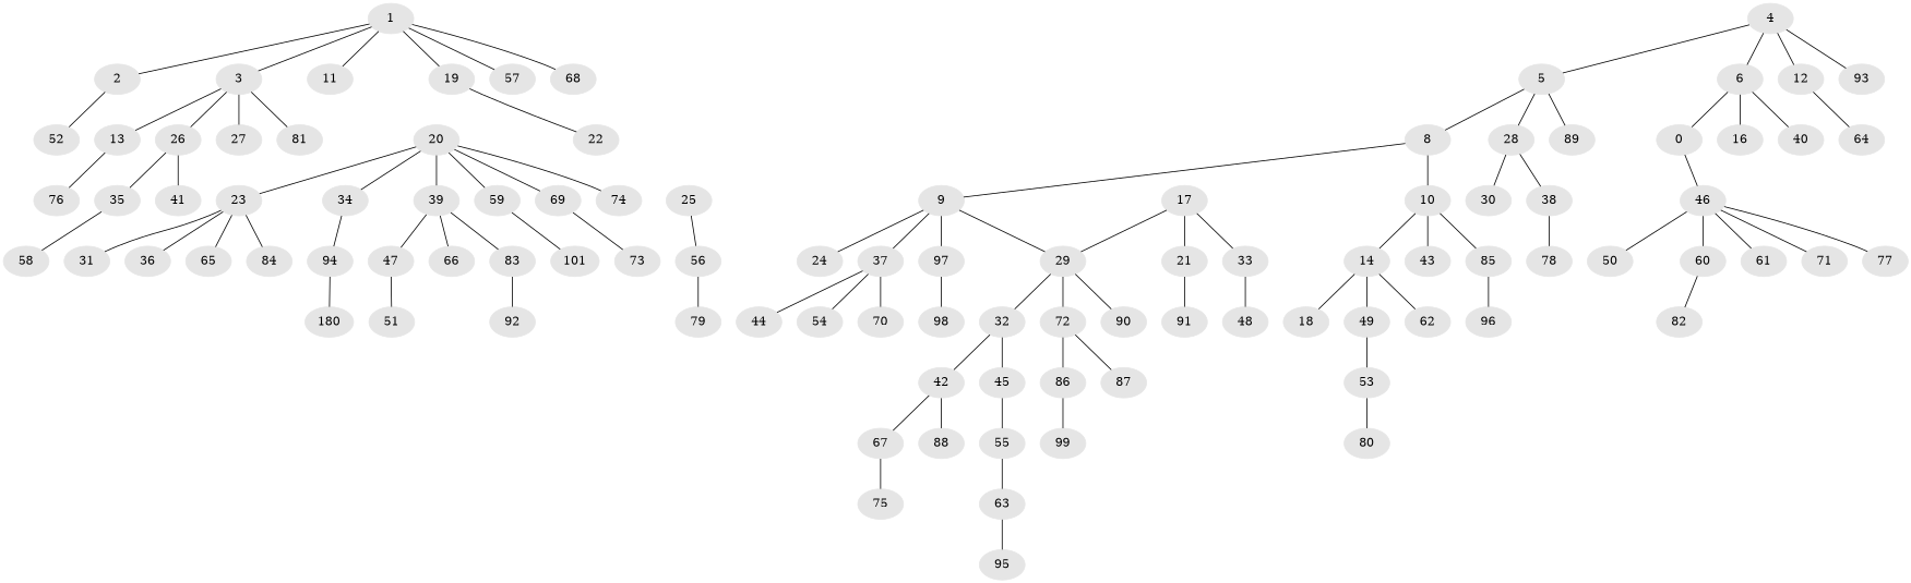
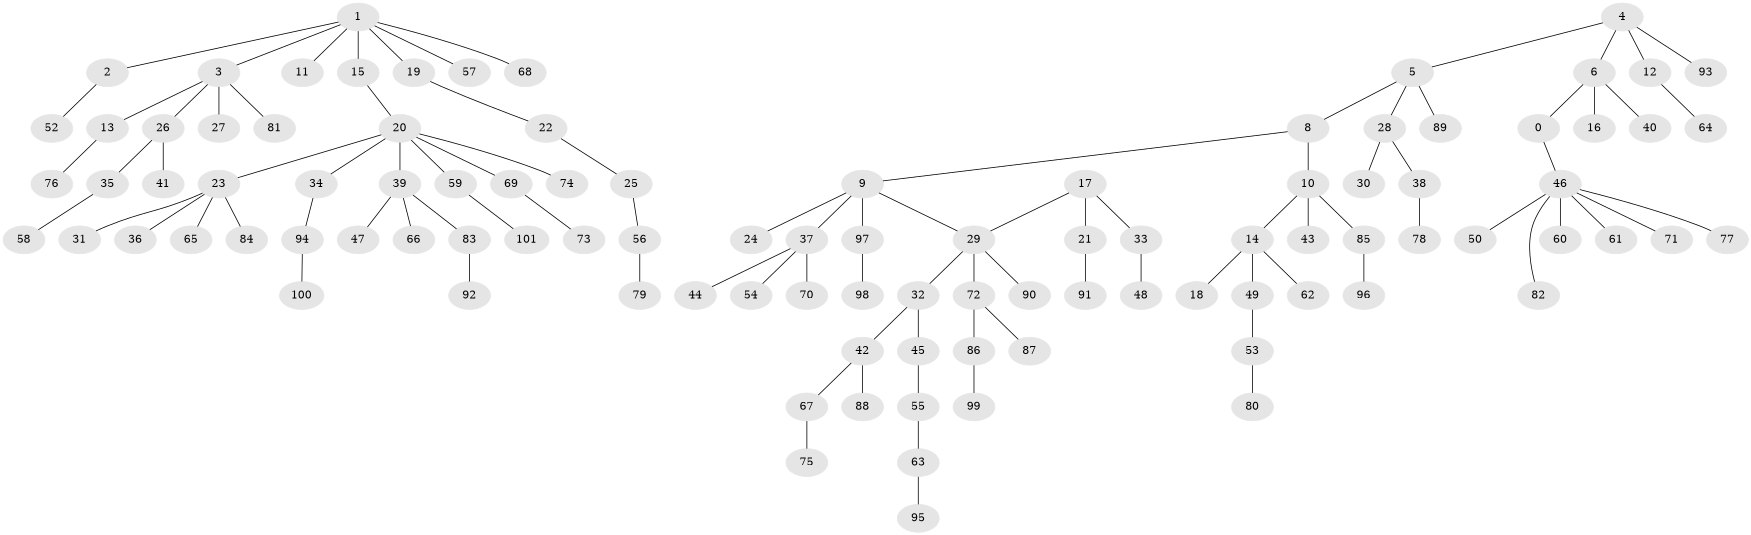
  graph {
    node [color=gray90 style=filled]
    1
    2
    3
    11
+   15
    19
    57
    68
    52
    13
    26
    27
    81
    4
    5
    6
    12
    93
    20
    22
    76
    35
    41
    8
    28
    89
    n27 [label=0]
    16
    40
    64
    9
    10
    30
    38
    46
    50
    60
    61
    71
    77
    24
    37
    97
    29
    14
    43
    85
    17
    21
    33
    44
    54
    70
    98
    18
    49
    62
    96
    53
    23
    34
    39
    59
    69
    74
    91
    32
    72
    90
    48
    25
    31
    36
    65
    84
    94
    47
    66
    83
    101
    73
    56
    79
    58
    78
    42
    45
    86
    87
    67
    88
    55
-   100 [label=180]
-   51
+   100
    92
    75
    63
    82
    80
    95
    99
    1 -- 2
    1 -- 3
    1 -- 11
+   1 -- 15
    1 -- 19
    1 -- 57
    1 -- 68
    2 -- 52
    3 -- 13
    3 -- 26
    3 -- 27
    3 -- 81
+   15 -- 20
    19 -- 22
    13 -- 76
    26 -- 35
    26 -- 41
    4 -- 5
    4 -- 6
    4 -- 12
    4 -- 93
    5 -- 8
    5 -- 28
    5 -- 89
    6 -- n27
    6 -- 16
    6 -- 40
    12 -- 64
    20 -- 23
    20 -- 34
    20 -- 39
    20 -- 59
    20 -- 69
    20 -- 74
+   22 -- 25
    35 -- 58
    8 -- 9
    8 -- 10
    28 -- 30
    28 -- 38
    n27 -- 46
    9 -- 24
    9 -- 37
    9 -- 97
    9 -- 29
    10 -- 14
    10 -- 43
    10 -- 85
    38 -- 78
    46 -- 50
    46 -- 60
    46 -- 61
    46 -- 71
    46 -- 77
-   60 -- 82
+   46 -- 82
    37 -- 44
    37 -- 54
    37 -- 70
    97 -- 98
    29 -- 32
    29 -- 72
    29 -- 90
    14 -- 18
    14 -- 49
    14 -- 62
    85 -- 96
    17 -- 29
    17 -- 21
    17 -- 33
    21 -- 91
    33 -- 48
    49 -- 53
    53 -- 80
    23 -- 31
    23 -- 36
    23 -- 65
    23 -- 84
    34 -- 94
    39 -- 47
    39 -- 66
    39 -- 83
    59 -- 101
    69 -- 73
    32 -- 42
    32 -- 45
    72 -- 86
    72 -- 87
    25 -- 56
    94 -- 100
-   47 -- 51
    83 -- 92
    56 -- 79
    42 -- 67
    42 -- 88
    45 -- 55
    86 -- 99
    67 -- 75
    55 -- 63
    63 -- 95
  }
